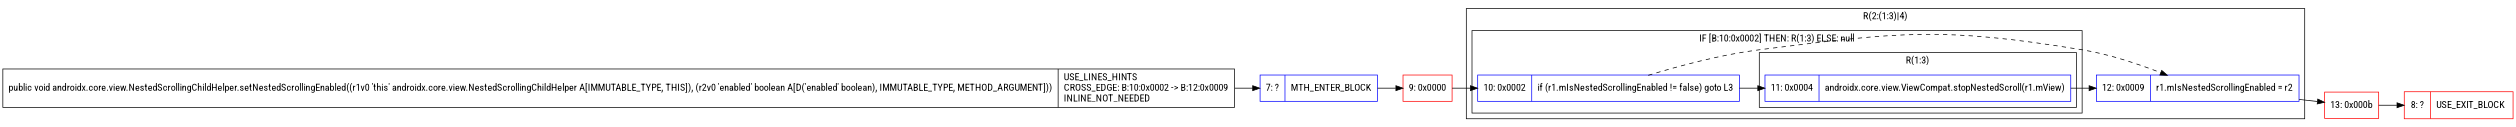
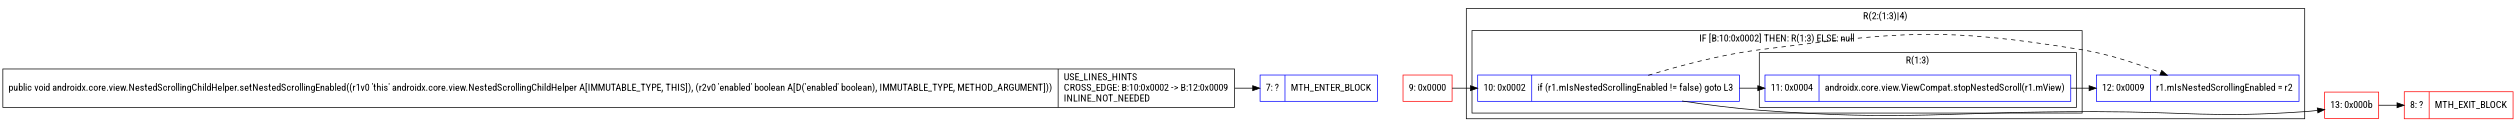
  digraph {
    fontname="Roboto Condensed"
    rankdir=LR
    node [color=blue fontname="Roboto Condensed" shape=record]
    edge [fontname="Roboto Condensed"]
    n1 [label="{11\:\ 0x0004|androidx.core.view.ViewCompat.stopNestedScroll(r1.mView)\l}"]
    n2 [label="{10\:\ 0x0002|if (r1.mIsNestedScrollingEnabled != false) goto L3\l}"]
    n3 [label="{12\:\ 0x0009|r1.mIsNestedScrollingEnabled = r2\l}"]
    n4 [color=red label="{13\:\ 0x000b}"]
-   n5 [color=red label="{8\:\ ?|USE_EXIT_BLOCK\l}"]
+   n5 [color=red label="{8\:\ ?|MTH_EXIT_BLOCK\l}"]
    n6 [label="{7\:\ ?|MTH_ENTER_BLOCK\l}"]
    n7 [color=red label="{9\:\ 0x0000}"]
    n8 [label="{public void androidx.core.view.NestedScrollingChildHelper.setNestedScrollingEnabled((r1v0 'this' androidx.core.view.NestedScrollingChildHelper A[IMMUTABLE_TYPE, THIS]), (r2v0 'enabled' boolean A[D('enabled' boolean), IMMUTABLE_TYPE, METHOD_ARGUMENT]))  | USE_LINES_HINTS\lCROSS_EDGE: B:10:0x0002 \-\> B:12:0x0009\lINLINE_NOT_NEEDED\l}" color=""]
    subgraph cluster_1 {
      label="R(2:(1:3)|4)"
      n3
      subgraph cluster_2 {
        label="IF [B:10:0x0002] THEN: R(1:3) ELSE: null"
        n2
        subgraph cluster_3 {
          label="R(1:3)"
          n1
        }
      }
    }
    n1 -> n3
    n2 -> n1
    n2 -> n3 [style=dashed]
-   n3 -> n4
+   n2 -> n4
    n4 -> n5
-   n6 -> n7
    n7 -> n2
    n8 -> n6
  }
